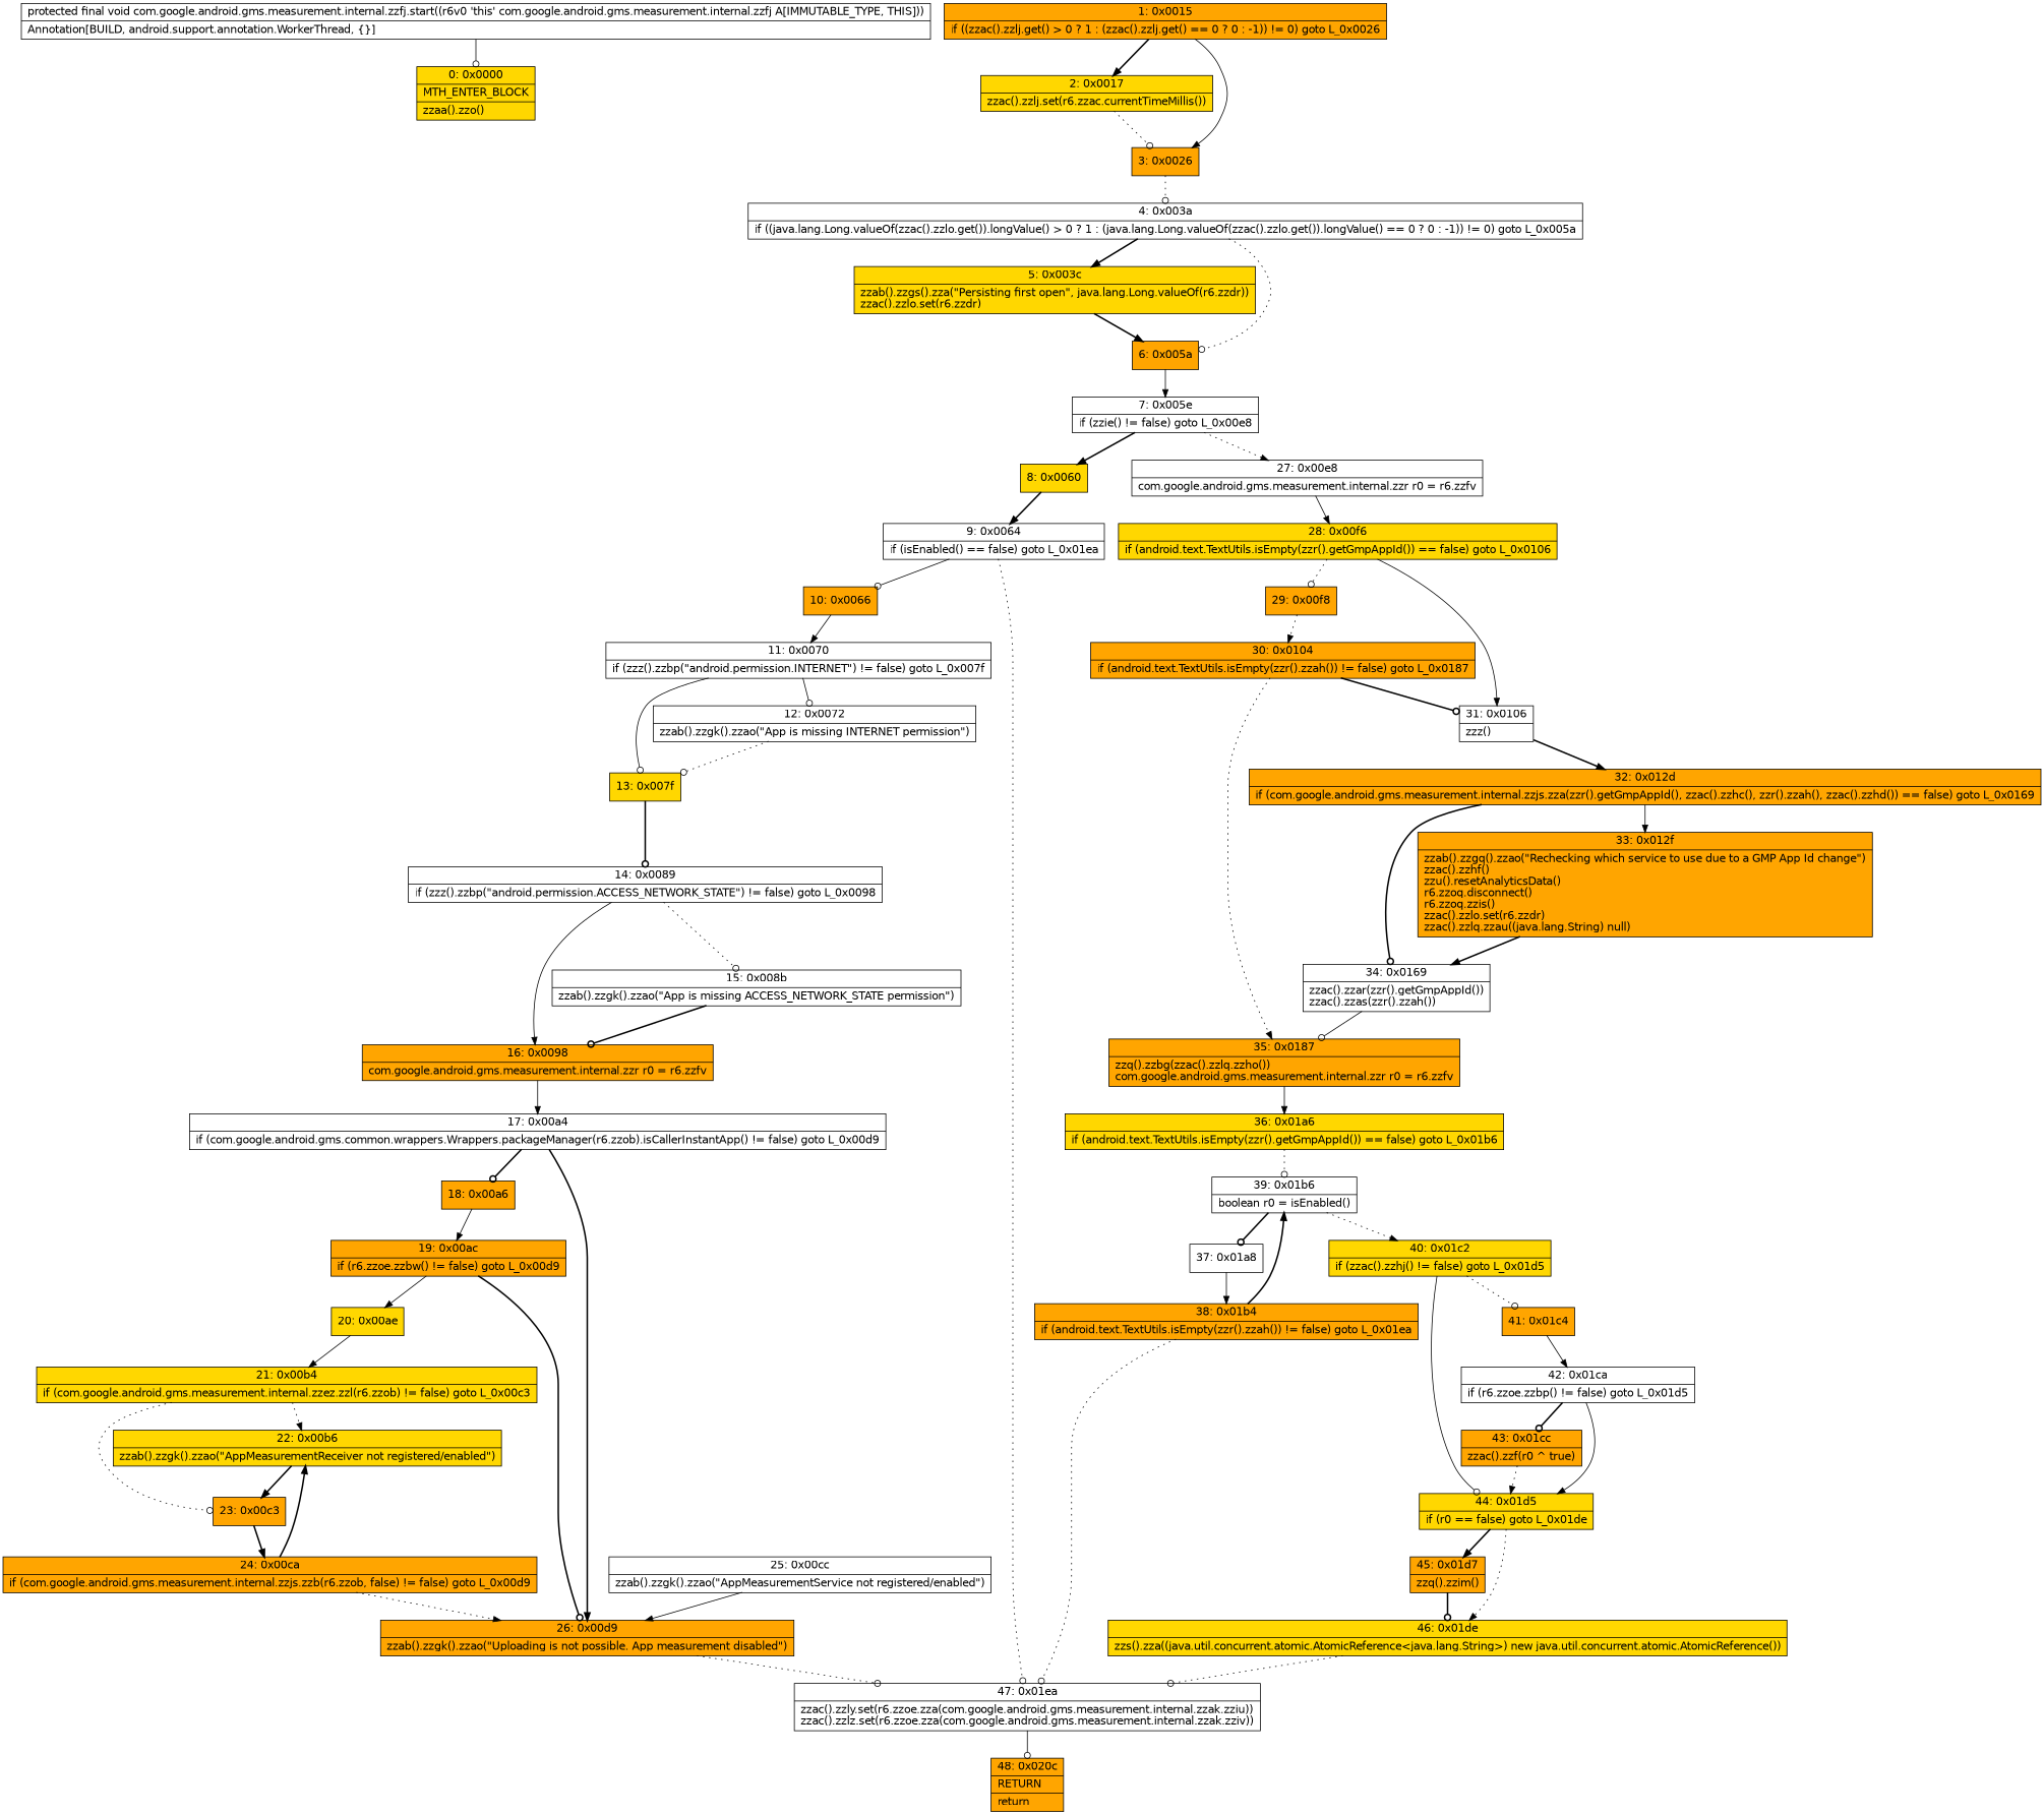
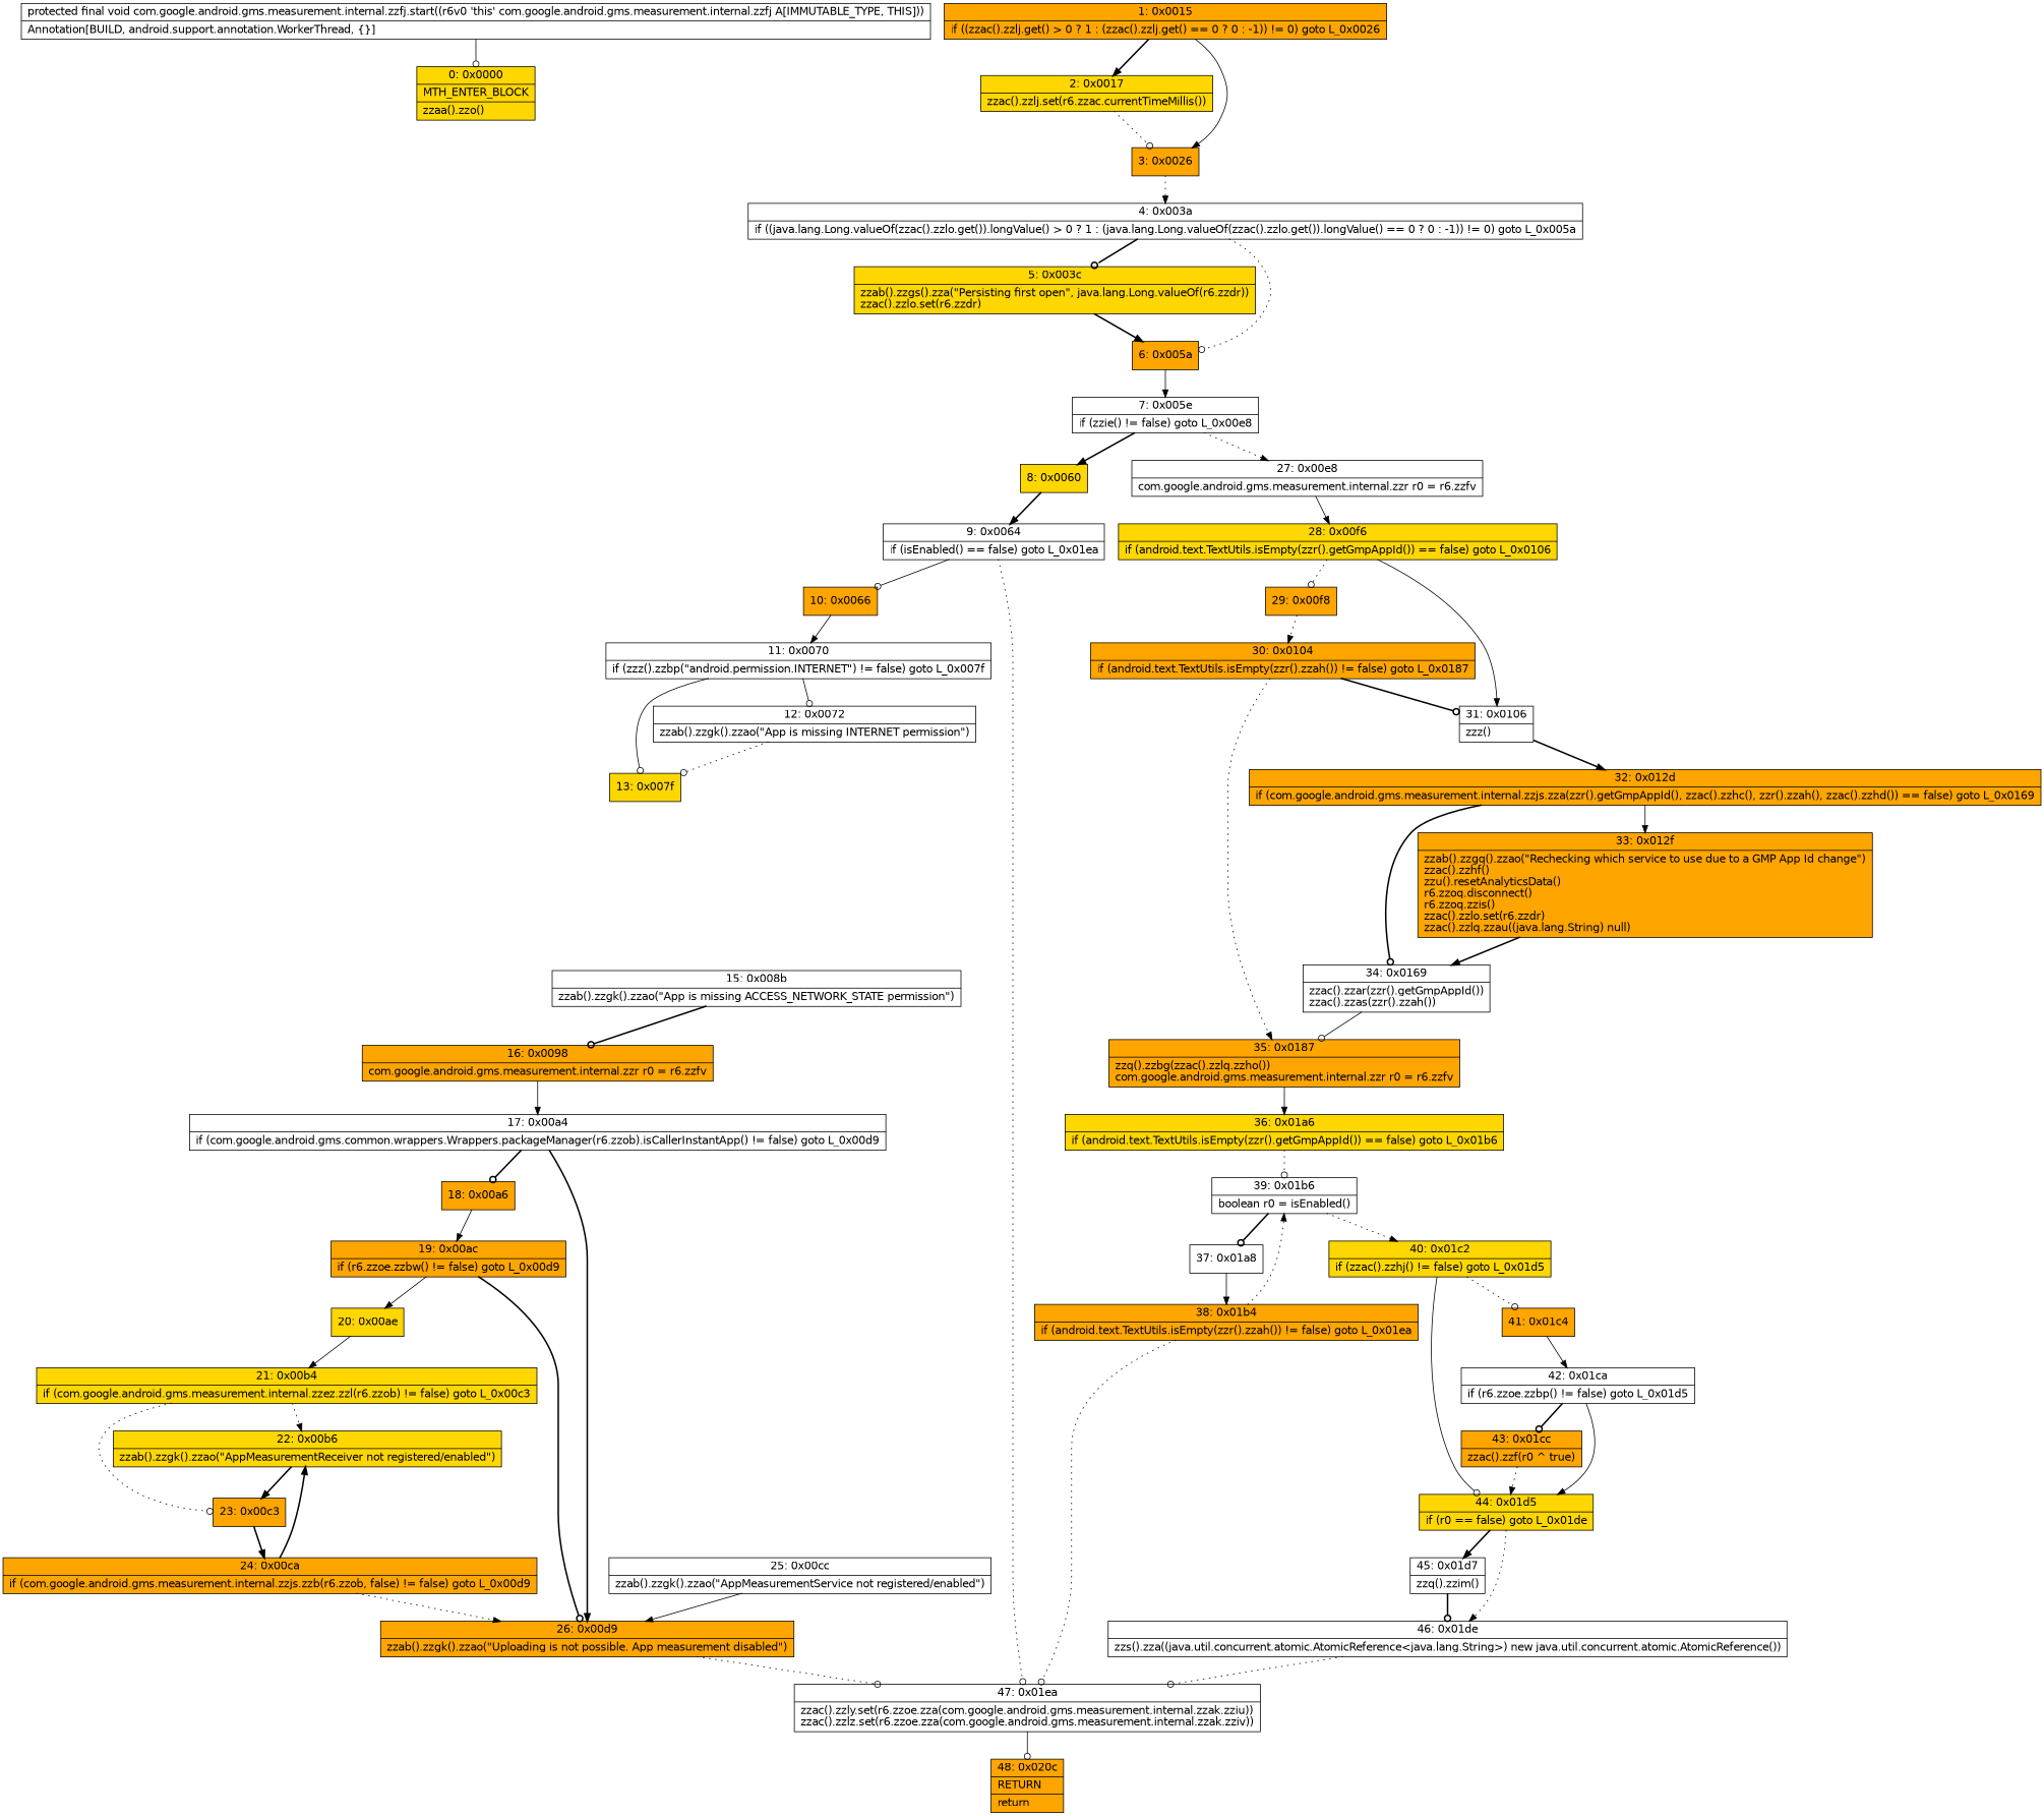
  digraph {
    fontname="DejaVu Sans"
    node [fillcolor=orange fontname="DejaVu Sans" shape=record style=filled]
    edge [arrowhead=normal fontname="DejaVu Sans" style=solid]
    n1 [fillcolor=gold label="{0\:\ 0x0000|MTH_ENTER_BLOCK\l|zzaa().zzo()\l}"]
    n2 [label="{1\:\ 0x0015|if ((zzac().zzlj.get() \> 0 ? 1 : (zzac().zzlj.get() == 0 ? 0 : \-1)) != 0) goto L_0x0026\l}"]
    n3 [fillcolor=gold label="{2\:\ 0x0017|zzac().zzlj.set(r6.zzac.currentTimeMillis())\l}"]
    n4 [label="{3\:\ 0x0026}"]
    n5 [fillcolor=white label="{4\:\ 0x003a|if ((java.lang.Long.valueOf(zzac().zzlo.get()).longValue() \> 0 ? 1 : (java.lang.Long.valueOf(zzac().zzlo.get()).longValue() == 0 ? 0 : \-1)) != 0) goto L_0x005a\l}"]
    n6 [fillcolor=gold label="{5\:\ 0x003c|zzab().zzgs().zza(\"Persisting first open\", java.lang.Long.valueOf(r6.zzdr))\lzzac().zzlo.set(r6.zzdr)\l}"]
    n7 [label="{6\:\ 0x005a}"]
    n8 [fillcolor=white label="{7\:\ 0x005e|if (zzie() != false) goto L_0x00e8\l}"]
    n9 [fillcolor=gold label="{8\:\ 0x0060}"]
    n10 [fillcolor=white label="{27\:\ 0x00e8|com.google.android.gms.measurement.internal.zzr r0 = r6.zzfv\l}"]
    n11 [fillcolor=white label="{9\:\ 0x0064|if (isEnabled() == false) goto L_0x01ea\l}"]
    n12 [fillcolor=gold label="{28\:\ 0x00f6|if (android.text.TextUtils.isEmpty(zzr().getGmpAppId()) == false) goto L_0x0106\l}"]
    n13 [label="{10\:\ 0x0066}"]
    n14 [fillcolor=white label="{47\:\ 0x01ea|zzac().zzly.set(r6.zzoe.zza(com.google.android.gms.measurement.internal.zzak.zziu))\lzzac().zzlz.set(r6.zzoe.zza(com.google.android.gms.measurement.internal.zzak.zziv))\l}"]
    n15 [fillcolor=white label="{11\:\ 0x0070|if (zzz().zzbp(\"android.permission.INTERNET\") != false) goto L_0x007f\l}"]
    n16 [label="{48\:\ 0x020c|RETURN\l|return\l}"]
    n17 [fillcolor=white label="{12\:\ 0x0072|zzab().zzgk().zzao(\"App is missing INTERNET permission\")\l}"]
    n18 [fillcolor=gold label="{13\:\ 0x007f}"]
-   n19 [fillcolor=white label="{14\:\ 0x0089|if (zzz().zzbp(\"android.permission.ACCESS_NETWORK_STATE\") != false) goto L_0x0098\l}"]
    n20 [fillcolor=white label="{15\:\ 0x008b|zzab().zzgk().zzao(\"App is missing ACCESS_NETWORK_STATE permission\")\l}"]
    n21 [label="{16\:\ 0x0098|com.google.android.gms.measurement.internal.zzr r0 = r6.zzfv\l}"]
    n22 [fillcolor=white label="{17\:\ 0x00a4|if (com.google.android.gms.common.wrappers.Wrappers.packageManager(r6.zzob).isCallerInstantApp() != false) goto L_0x00d9\l}"]
    n23 [label="{18\:\ 0x00a6}"]
    n24 [label="{26\:\ 0x00d9|zzab().zzgk().zzao(\"Uploading is not possible. App measurement disabled\")\l}"]
    n25 [label="{19\:\ 0x00ac|if (r6.zzoe.zzbw() != false) goto L_0x00d9\l}"]
    n26 [fillcolor=gold label="{20\:\ 0x00ae}"]
    n27 [fillcolor=gold label="{21\:\ 0x00b4|if (com.google.android.gms.measurement.internal.zzez.zzl(r6.zzob) != false) goto L_0x00c3\l}"]
    n28 [fillcolor=gold label="{22\:\ 0x00b6|zzab().zzgk().zzao(\"AppMeasurementReceiver not registered\/enabled\")\l}"]
    n29 [label="{23\:\ 0x00c3}"]
    n30 [label="{24\:\ 0x00ca|if (com.google.android.gms.measurement.internal.zzjs.zzb(r6.zzob, false) != false) goto L_0x00d9\l}"]
    n31 [fillcolor=white label="{25\:\ 0x00cc|zzab().zzgk().zzao(\"AppMeasurementService not registered\/enabled\")\l}"]
    n32 [label="{29\:\ 0x00f8}"]
    n33 [fillcolor=white label="{31\:\ 0x0106|zzz()\l}"]
    n34 [label="{30\:\ 0x0104|if (android.text.TextUtils.isEmpty(zzr().zzah()) != false) goto L_0x0187\l}"]
    n35 [label="{32\:\ 0x012d|if (com.google.android.gms.measurement.internal.zzjs.zza(zzr().getGmpAppId(), zzac().zzhc(), zzr().zzah(), zzac().zzhd()) == false) goto L_0x0169\l}"]
    n36 [label="{35\:\ 0x0187|zzq().zzbg(zzac().zzlq.zzho())\lcom.google.android.gms.measurement.internal.zzr r0 = r6.zzfv\l}"]
    n37 [fillcolor=gold label="{36\:\ 0x01a6|if (android.text.TextUtils.isEmpty(zzr().getGmpAppId()) == false) goto L_0x01b6\l}"]
    n38 [label="{33\:\ 0x012f|zzab().zzgq().zzao(\"Rechecking which service to use due to a GMP App Id change\")\lzzac().zzhf()\lzzu().resetAnalyticsData()\lr6.zzoq.disconnect()\lr6.zzoq.zzis()\lzzac().zzlo.set(r6.zzdr)\lzzac().zzlq.zzau((java.lang.String) null)\l}"]
    n39 [fillcolor=white label="{34\:\ 0x0169|zzac().zzar(zzr().getGmpAppId())\lzzac().zzas(zzr().zzah())\l}"]
    n40 [fillcolor=white label="{39\:\ 0x01b6|boolean r0 = isEnabled()\l}"]
    n41 [fillcolor=white label="{37\:\ 0x01a8}"]
    n42 [label="{38\:\ 0x01b4|if (android.text.TextUtils.isEmpty(zzr().zzah()) != false) goto L_0x01ea\l}"]
    n43 [fillcolor=gold label="{40\:\ 0x01c2|if (zzac().zzhj() != false) goto L_0x01d5\l}"]
    n44 [label="{41\:\ 0x01c4}"]
    n45 [fillcolor=gold label="{44\:\ 0x01d5|if (r0 == false) goto L_0x01de\l}"]
    n46 [fillcolor=white label="{42\:\ 0x01ca|if (r6.zzoe.zzbp() != false) goto L_0x01d5\l}"]
-   n47 [label="{45\:\ 0x01d7|zzq().zzim()\l}"]
-   n48 [fillcolor=gold label="{46\:\ 0x01de|zzs().zza((java.util.concurrent.atomic.AtomicReference\<java.lang.String\>) new java.util.concurrent.atomic.AtomicReference())\l}"]
+   n47 [fillcolor=white label="{45\:\ 0x01d7|zzq().zzim()\l}"]
+   n48 [fillcolor=white label="{46\:\ 0x01de|zzs().zza((java.util.concurrent.atomic.AtomicReference\<java.lang.String\>) new java.util.concurrent.atomic.AtomicReference())\l}"]
    n49 [label="{43\:\ 0x01cc|zzac().zzf(r0 ^ true)\l}"]
    n50 [fillcolor=white label="{protected final void com.google.android.gms.measurement.internal.zzfj.start((r6v0 'this' com.google.android.gms.measurement.internal.zzfj A[IMMUTABLE_TYPE, THIS]))  | Annotation[BUILD, android.support.annotation.WorkerThread, \{\}]\l}"]
    n2 -> n3 [style=bold]
    n2 -> n4
    n3 -> n4 [arrowhead=odot style=dotted]
-   n4 -> n5 [arrowhead=odot style=dotted]
-   n5 -> n6 [style=bold]
+   n4 -> n5 [style=dotted]
+   n5 -> n6 [arrowhead=odot style=bold]
    n5 -> n7 [arrowhead=odot style=dotted]
    n6 -> n7 [style=bold]
    n7 -> n8
    n8 -> n9 [style=bold]
    n8 -> n10 [style=dotted]
    n9 -> n11 [style=bold]
    n10 -> n12
    n11 -> n13 [arrowhead=odot]
    n11 -> n14 [arrowhead=odot style=dotted]
    n12 -> n32 [arrowhead=odot style=dotted]
    n12 -> n33
    n13 -> n15
    n14 -> n16 [arrowhead=odot]
    n15 -> n17 [arrowhead=odot]
    n15 -> n18 [arrowhead=odot]
    n17 -> n18 [arrowhead=odot style=dotted]
-   n18 -> n19 [arrowhead=odot style=bold]
-   n19 -> n20 [arrowhead=odot style=dotted]
-   n19 -> n21
    n20 -> n21 [arrowhead=odot style=bold]
    n21 -> n22
    n22 -> n23 [arrowhead=odot style=bold]
    n22 -> n24 [style=bold]
    n23 -> n25
    n24 -> n14 [arrowhead=odot style=dotted]
    n25 -> n24 [arrowhead=odot style=bold]
    n25 -> n26
    n26 -> n27
    n27 -> n28 [style=dotted]
    n27 -> n29 [arrowhead=odot style=dotted]
    n28 -> n29 [style=bold]
    n29 -> n30 [style=bold]
    n30 -> n24 [style=dotted]
    n30 -> n28 [style=bold]
    n31 -> n24
    n32 -> n34 [style=dotted]
    n33 -> n35 [style=bold]
    n34 -> n33 [arrowhead=odot style=bold]
    n34 -> n36 [style=dotted]
    n35 -> n38
    n35 -> n39 [arrowhead=odot style=bold]
    n36 -> n37
    n37 -> n40 [arrowhead=odot style=dotted]
    n38 -> n39 [style=bold]
    n39 -> n36 [arrowhead=odot]
    n40 -> n41 [arrowhead=odot style=bold]
    n40 -> n43 [style=dotted]
    n41 -> n42
    n42 -> n14 [arrowhead=odot style=dotted]
-   n42 -> n40 [style=bold]
+   n42 -> n40 [style=dotted]
    n43 -> n44 [arrowhead=odot style=dotted]
    n43 -> n45 [arrowhead=odot]
    n44 -> n46
    n45 -> n47 [style=bold]
    n45 -> n48 [style=dotted]
    n46 -> n45
    n46 -> n49 [arrowhead=odot style=bold]
    n47 -> n48 [arrowhead=odot style=bold]
    n48 -> n14 [arrowhead=odot style=dotted]
    n49 -> n45 [style=dotted]
    n50 -> n1 [arrowhead=odot]
  }
